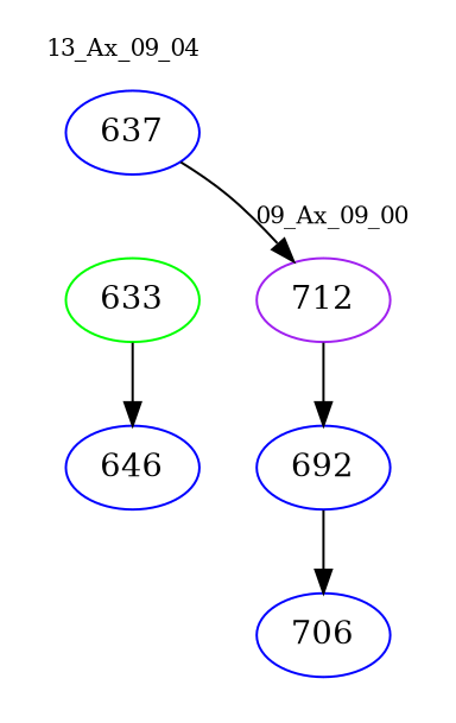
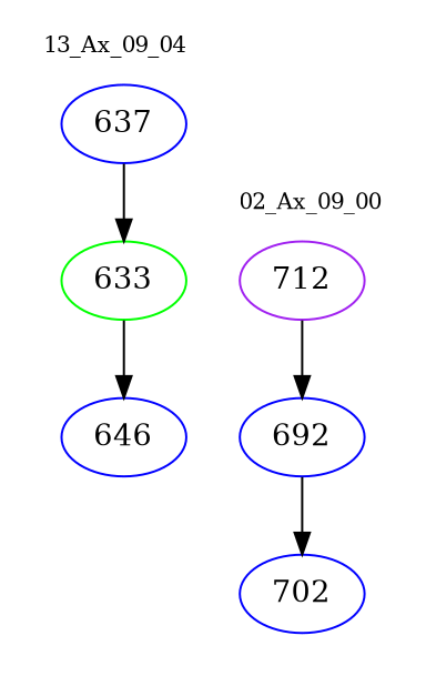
  digraph {
    node [color=blue]
    edge [color=black]
    n1 [label=637]
    n2 [color=green label=633]
    n3 [label=646]
    n4 [color=purple label=712]
    n5 [label=692]
-   n6 [label=706]
+   n6 [label=702]
    subgraph cluster_1 {
      color=white
      fontsize=10
      label="13_Ax_09_04"
      n1
      n2
      n3
    }
    subgraph cluster_2 {
      color=white
      fontsize=10
-     label="09_Ax_09_00"
+     label="02_Ax_09_00"
      n4
      n5
      n6
    }
-   n1 -> n4
+   n1 -> n2
    n2 -> n3
    n4 -> n5
    n5 -> n6
  }
